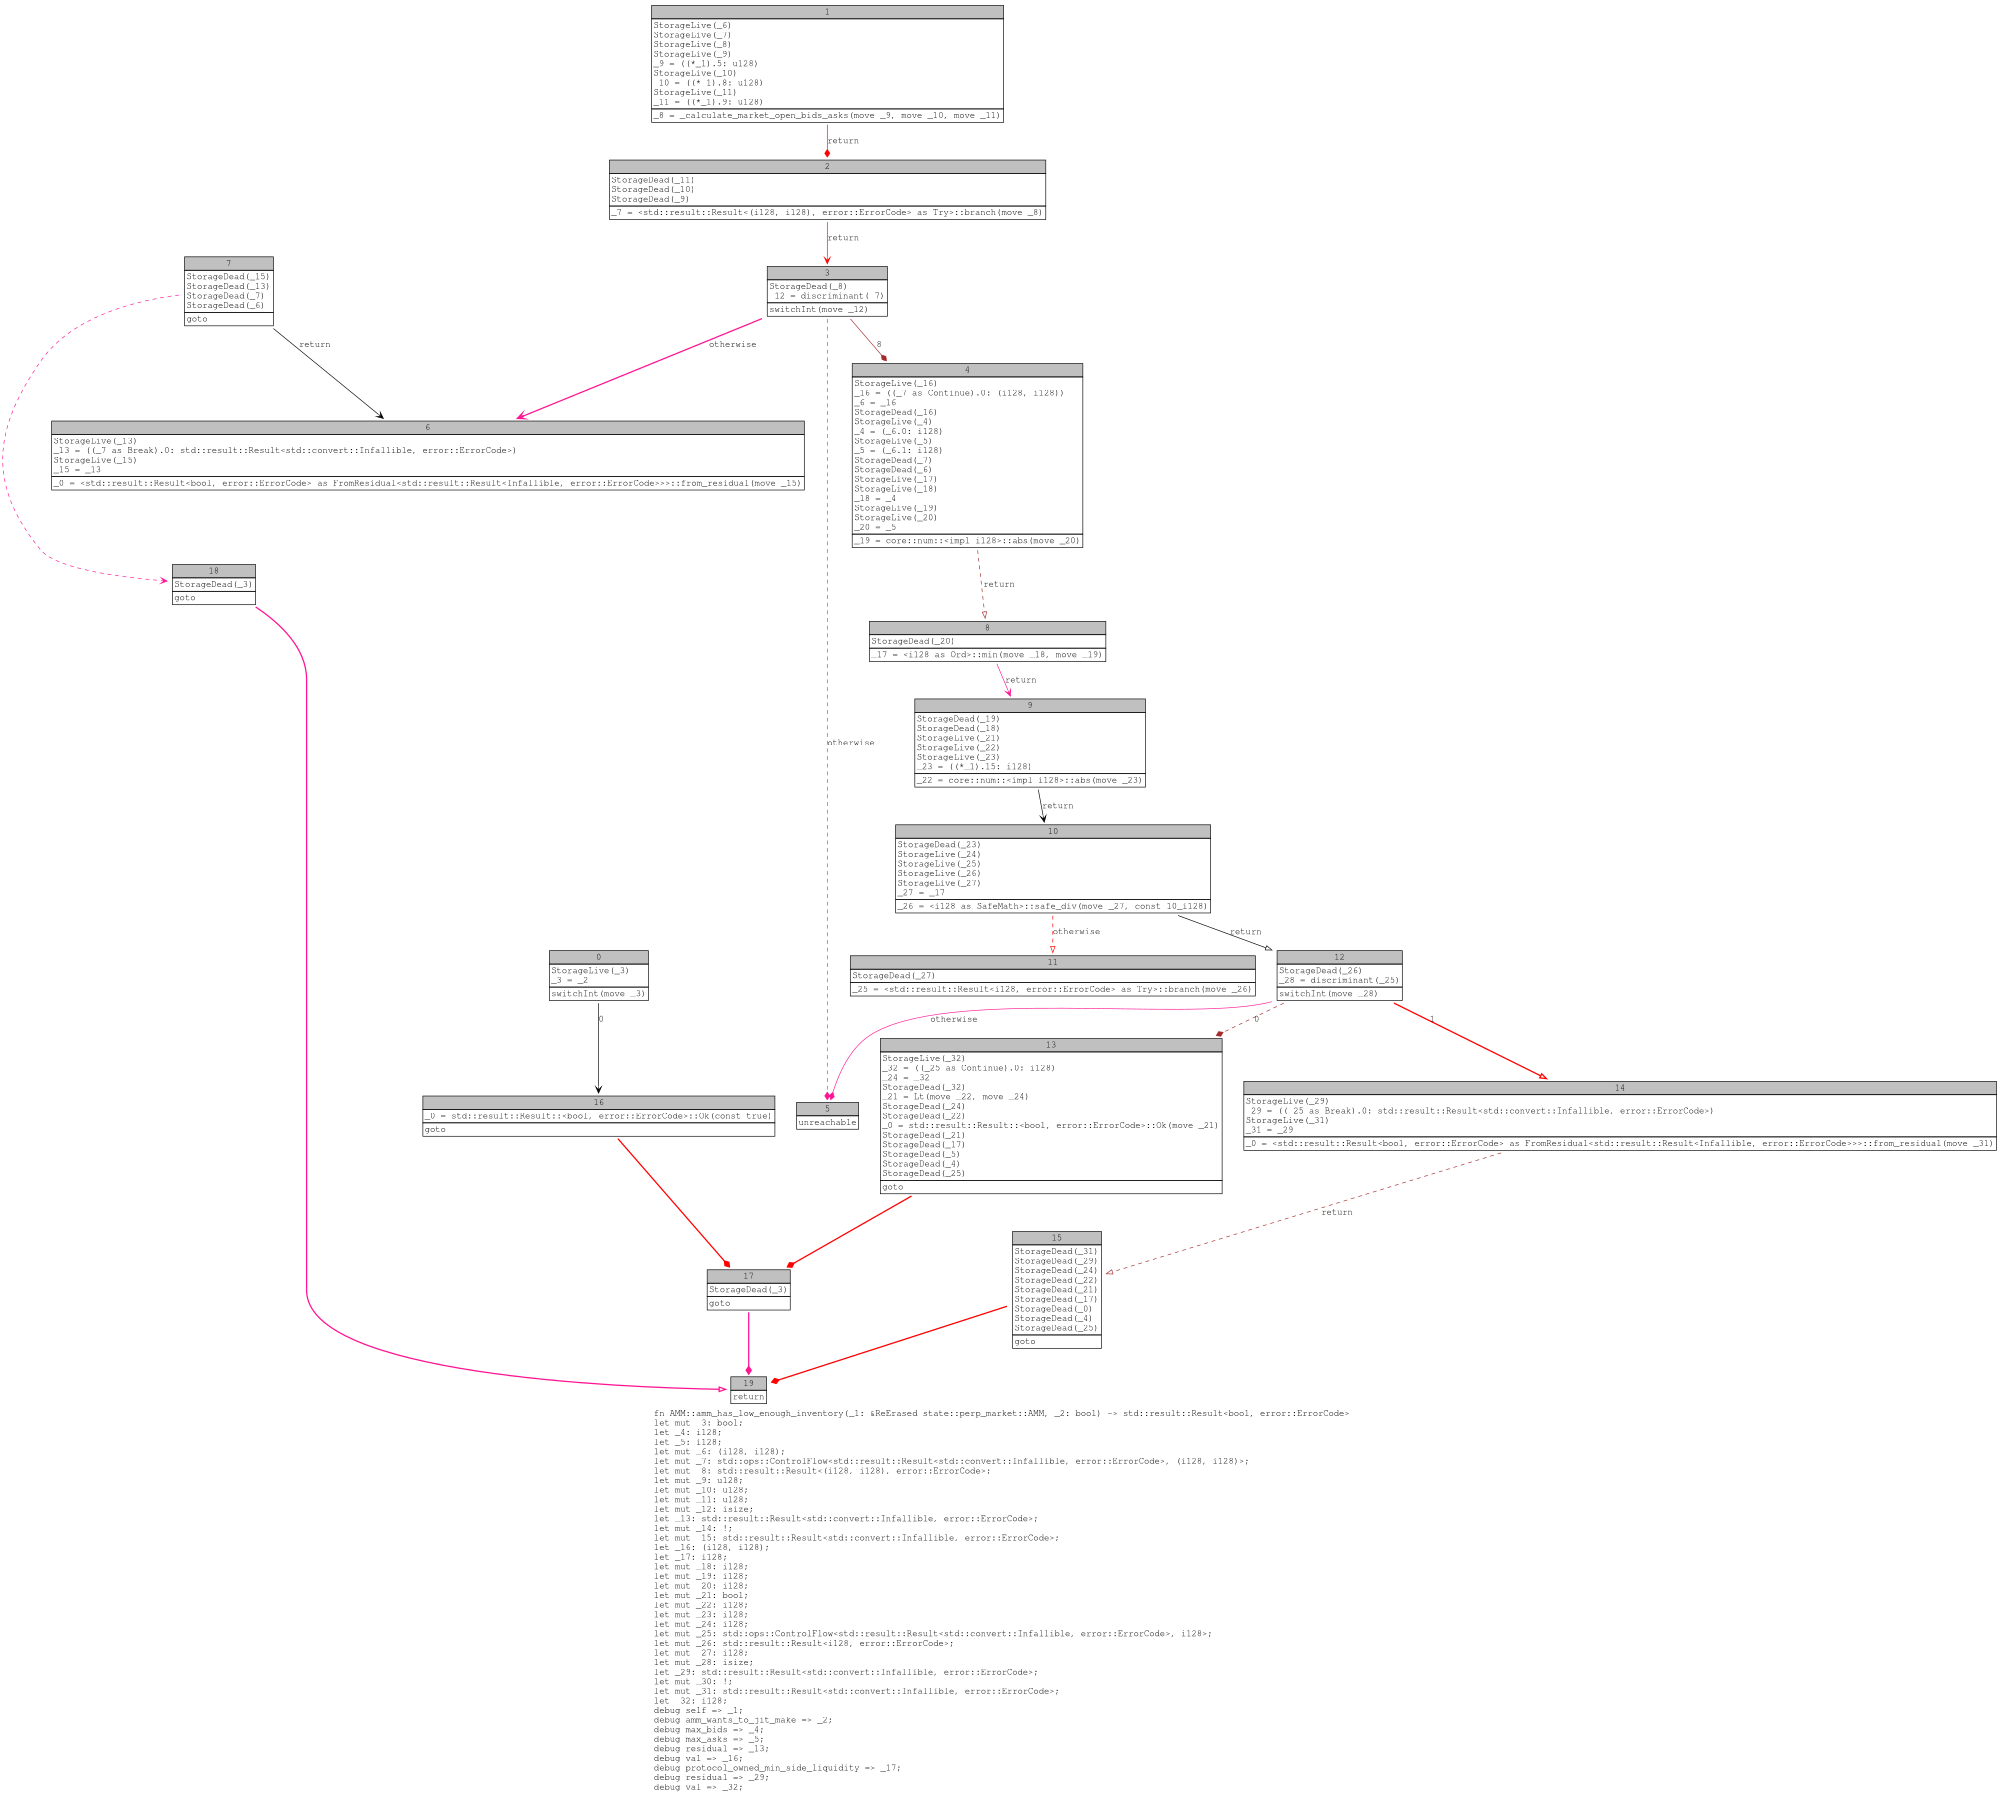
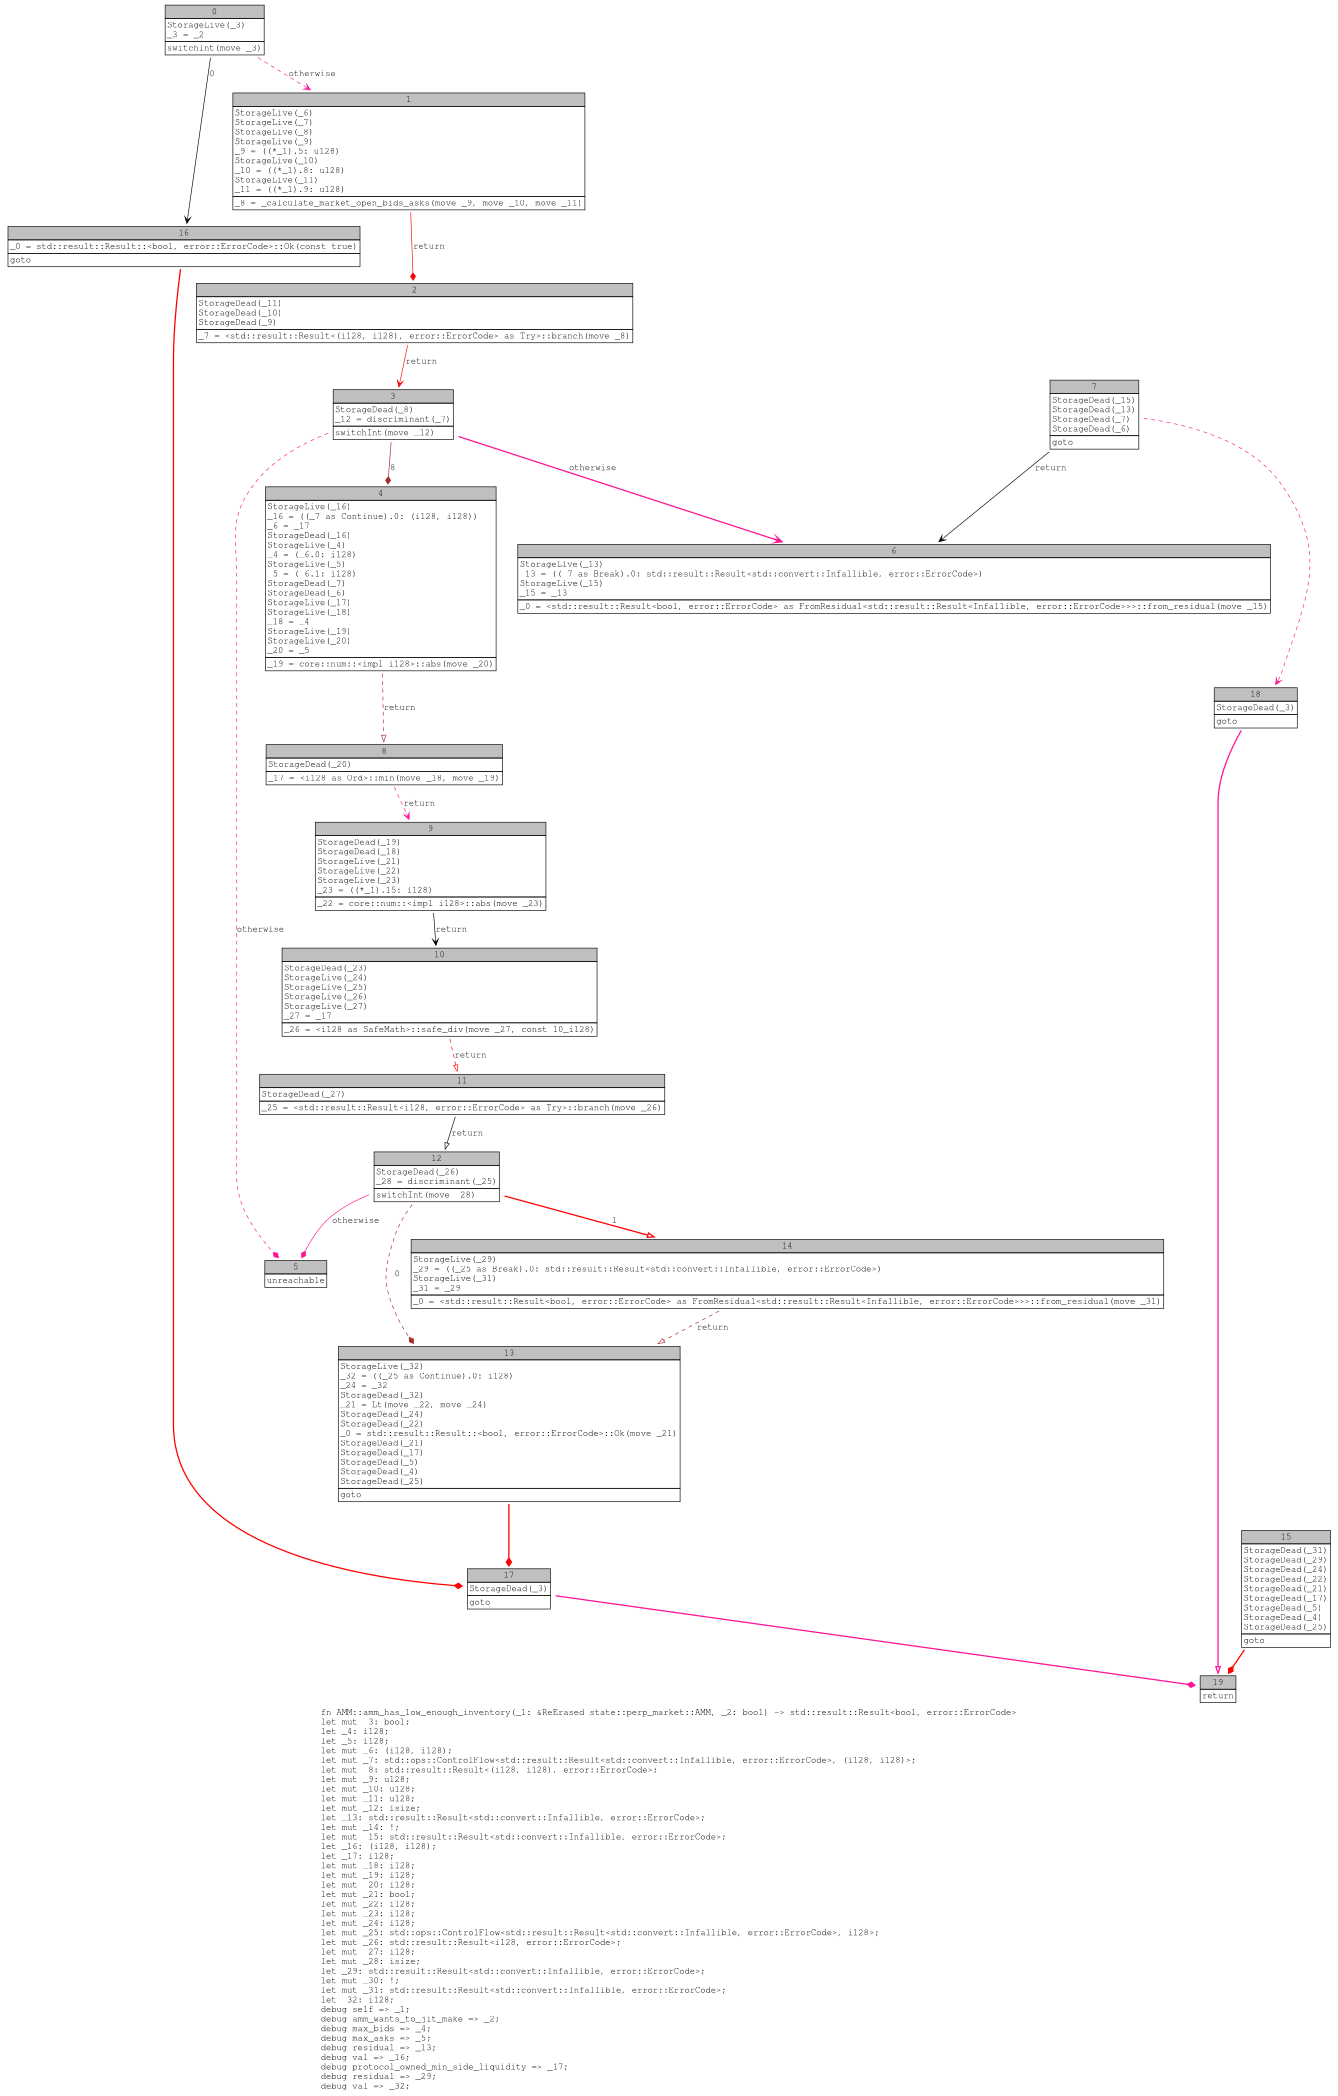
  digraph {
    fontname="Courier, monospace"
    label=<fn AMM::amm_has_low_enough_inventory(_1: &amp;ReErased state::perp_market::AMM, _2: bool) -&gt; std::result::Result&lt;bool, error::ErrorCode&gt;<br align="left"/>let mut _3: bool;<br align="left"/>let _4: i128;<br align="left"/>let _5: i128;<br align="left"/>let mut _6: (i128, i128);<br align="left"/>let mut _7: std::ops::ControlFlow&lt;std::result::Result&lt;std::convert::Infallible, error::ErrorCode&gt;, (i128, i128)&gt;;<br align="left"/>let mut _8: std::result::Result&lt;(i128, i128), error::ErrorCode&gt;;<br align="left"/>let mut _9: u128;<br align="left"/>let mut _10: u128;<br align="left"/>let mut _11: u128;<br align="left"/>let mut _12: isize;<br align="left"/>let _13: std::result::Result&lt;std::convert::Infallible, error::ErrorCode&gt;;<br align="left"/>let mut _14: !;<br align="left"/>let mut _15: std::result::Result&lt;std::convert::Infallible, error::ErrorCode&gt;;<br align="left"/>let _16: (i128, i128);<br align="left"/>let _17: i128;<br align="left"/>let mut _18: i128;<br align="left"/>let mut _19: i128;<br align="left"/>let mut _20: i128;<br align="left"/>let mut _21: bool;<br align="left"/>let mut _22: i128;<br align="left"/>let mut _23: i128;<br align="left"/>let mut _24: i128;<br align="left"/>let mut _25: std::ops::ControlFlow&lt;std::result::Result&lt;std::convert::Infallible, error::ErrorCode&gt;, i128&gt;;<br align="left"/>let mut _26: std::result::Result&lt;i128, error::ErrorCode&gt;;<br align="left"/>let mut _27: i128;<br align="left"/>let mut _28: isize;<br align="left"/>let _29: std::result::Result&lt;std::convert::Infallible, error::ErrorCode&gt;;<br align="left"/>let mut _30: !;<br align="left"/>let mut _31: std::result::Result&lt;std::convert::Infallible, error::ErrorCode&gt;;<br align="left"/>let _32: i128;<br align="left"/>debug self =&gt; _1;<br align="left"/>debug amm_wants_to_jit_make =&gt; _2;<br align="left"/>debug max_bids =&gt; _4;<br align="left"/>debug max_asks =&gt; _5;<br align="left"/>debug residual =&gt; _13;<br align="left"/>debug val =&gt; _16;<br align="left"/>debug protocol_owned_min_side_liquidity =&gt; _17;<br align="left"/>debug residual =&gt; _29;<br align="left"/>debug val =&gt; _32;<br align="left"/>>
    node [fontname="Courier, monospace" shape=none]
    edge [arrowhead=diamond color=deeppink fontname="Courier, monospace" style=solid]
    n1 [label=<<table border="0" cellborder="1" cellspacing="0"><tr><td bgcolor="gray" align="center" colspan="1">0</td></tr><tr><td align="left" balign="left">StorageLive(_3)<br/>_3 = _2<br/></td></tr><tr><td align="left">switchInt(move _3)</td></tr></table>>]
    n2 [label=<<table border="0" cellborder="1" cellspacing="0"><tr><td bgcolor="gray" align="center" colspan="1">1</td></tr><tr><td align="left" balign="left">StorageLive(_6)<br/>StorageLive(_7)<br/>StorageLive(_8)<br/>StorageLive(_9)<br/>_9 = ((*_1).5: u128)<br/>StorageLive(_10)<br/>_10 = ((*_1).8: u128)<br/>StorageLive(_11)<br/>_11 = ((*_1).9: u128)<br/></td></tr><tr><td align="left">_8 = _calculate_market_open_bids_asks(move _9, move _10, move _11)</td></tr></table>>]
    n3 [label=<<table border="0" cellborder="1" cellspacing="0"><tr><td bgcolor="gray" align="center" colspan="1">16</td></tr><tr><td align="left" balign="left">_0 = std::result::Result::&lt;bool, error::ErrorCode&gt;::Ok(const true)<br/></td></tr><tr><td align="left">goto</td></tr></table>>]
    n4 [label=<<table border="0" cellborder="1" cellspacing="0"><tr><td bgcolor="gray" align="center" colspan="1">2</td></tr><tr><td align="left" balign="left">StorageDead(_11)<br/>StorageDead(_10)<br/>StorageDead(_9)<br/></td></tr><tr><td align="left">_7 = &lt;std::result::Result&lt;(i128, i128), error::ErrorCode&gt; as Try&gt;::branch(move _8)</td></tr></table>>]
    n5 [label=<<table border="0" cellborder="1" cellspacing="0"><tr><td bgcolor="gray" align="center" colspan="1">17</td></tr><tr><td align="left" balign="left">StorageDead(_3)<br/></td></tr><tr><td align="left">goto</td></tr></table>>]
    n6 [label=<<table border="0" cellborder="1" cellspacing="0"><tr><td bgcolor="gray" align="center" colspan="1">3</td></tr><tr><td align="left" balign="left">StorageDead(_8)<br/>_12 = discriminant(_7)<br/></td></tr><tr><td align="left">switchInt(move _12)</td></tr></table>>]
-   n7 [label=<<table border="0" cellborder="1" cellspacing="0"><tr><td bgcolor="gray" align="center" colspan="1">4</td></tr><tr><td align="left" balign="left">StorageLive(_16)<br/>_16 = ((_7 as Continue).0: (i128, i128))<br/>_6 = _16<br/>StorageDead(_16)<br/>StorageLive(_4)<br/>_4 = (_6.0: i128)<br/>StorageLive(_5)<br/>_5 = (_6.1: i128)<br/>StorageDead(_7)<br/>StorageDead(_6)<br/>StorageLive(_17)<br/>StorageLive(_18)<br/>_18 = _4<br/>StorageLive(_19)<br/>StorageLive(_20)<br/>_20 = _5<br/></td></tr><tr><td align="left">_19 = core::num::&lt;impl i128&gt;::abs(move _20)</td></tr></table>>]
+   n7 [label=<<table border="0" cellborder="1" cellspacing="0"><tr><td bgcolor="gray" align="center" colspan="1">4</td></tr><tr><td align="left" balign="left">StorageLive(_16)<br/>_16 = ((_7 as Continue).0: (i128, i128))<br/>_6 = _17<br/>StorageDead(_16)<br/>StorageLive(_4)<br/>_4 = (_6.0: i128)<br/>StorageLive(_5)<br/>_5 = (_6.1: i128)<br/>StorageDead(_7)<br/>StorageDead(_6)<br/>StorageLive(_17)<br/>StorageLive(_18)<br/>_18 = _4<br/>StorageLive(_19)<br/>StorageLive(_20)<br/>_20 = _5<br/></td></tr><tr><td align="left">_19 = core::num::&lt;impl i128&gt;::abs(move _20)</td></tr></table>>]
    n8 [label=<<table border="0" cellborder="1" cellspacing="0"><tr><td bgcolor="gray" align="center" colspan="1">5</td></tr><tr><td align="left">unreachable</td></tr></table>>]
    n9 [label=<<table border="0" cellborder="1" cellspacing="0"><tr><td bgcolor="gray" align="center" colspan="1">6</td></tr><tr><td align="left" balign="left">StorageLive(_13)<br/>_13 = ((_7 as Break).0: std::result::Result&lt;std::convert::Infallible, error::ErrorCode&gt;)<br/>StorageLive(_15)<br/>_15 = _13<br/></td></tr><tr><td align="left">_0 = &lt;std::result::Result&lt;bool, error::ErrorCode&gt; as FromResidual&lt;std::result::Result&lt;Infallible, error::ErrorCode&gt;&gt;&gt;::from_residual(move _15)</td></tr></table>>]
    n10 [label=<<table border="0" cellborder="1" cellspacing="0"><tr><td bgcolor="gray" align="center" colspan="1">8</td></tr><tr><td align="left" balign="left">StorageDead(_20)<br/></td></tr><tr><td align="left">_17 = &lt;i128 as Ord&gt;::min(move _18, move _19)</td></tr></table>>]
    n11 [label=<<table border="0" cellborder="1" cellspacing="0"><tr><td bgcolor="gray" align="center" colspan="1">9</td></tr><tr><td align="left" balign="left">StorageDead(_19)<br/>StorageDead(_18)<br/>StorageLive(_21)<br/>StorageLive(_22)<br/>StorageLive(_23)<br/>_23 = ((*_1).15: i128)<br/></td></tr><tr><td align="left">_22 = core::num::&lt;impl i128&gt;::abs(move _23)</td></tr></table>>]
    n12 [label=<<table border="0" cellborder="1" cellspacing="0"><tr><td bgcolor="gray" align="center" colspan="1">7</td></tr><tr><td align="left" balign="left">StorageDead(_15)<br/>StorageDead(_13)<br/>StorageDead(_7)<br/>StorageDead(_6)<br/></td></tr><tr><td align="left">goto</td></tr></table>>]
    n13 [label=<<table border="0" cellborder="1" cellspacing="0"><tr><td bgcolor="gray" align="center" colspan="1">18</td></tr><tr><td align="left" balign="left">StorageDead(_3)<br/></td></tr><tr><td align="left">goto</td></tr></table>>]
    n14 [label=<<table border="0" cellborder="1" cellspacing="0"><tr><td bgcolor="gray" align="center" colspan="1">19</td></tr><tr><td align="left">return</td></tr></table>>]
    n15 [label=<<table border="0" cellborder="1" cellspacing="0"><tr><td bgcolor="gray" align="center" colspan="1">10</td></tr><tr><td align="left" balign="left">StorageDead(_23)<br/>StorageLive(_24)<br/>StorageLive(_25)<br/>StorageLive(_26)<br/>StorageLive(_27)<br/>_27 = _17<br/></td></tr><tr><td align="left">_26 = &lt;i128 as SafeMath&gt;::safe_div(move _27, const 10_i128)</td></tr></table>>]
    n16 [label=<<table border="0" cellborder="1" cellspacing="0"><tr><td bgcolor="gray" align="center" colspan="1">11</td></tr><tr><td align="left" balign="left">StorageDead(_27)<br/></td></tr><tr><td align="left">_25 = &lt;std::result::Result&lt;i128, error::ErrorCode&gt; as Try&gt;::branch(move _26)</td></tr></table>>]
    n17 [label=<<table border="0" cellborder="1" cellspacing="0"><tr><td bgcolor="gray" align="center" colspan="1">12</td></tr><tr><td align="left" balign="left">StorageDead(_26)<br/>_28 = discriminant(_25)<br/></td></tr><tr><td align="left">switchInt(move _28)</td></tr></table>>]
    n18 [label=<<table border="0" cellborder="1" cellspacing="0"><tr><td bgcolor="gray" align="center" colspan="1">13</td></tr><tr><td align="left" balign="left">StorageLive(_32)<br/>_32 = ((_25 as Continue).0: i128)<br/>_24 = _32<br/>StorageDead(_32)<br/>_21 = Lt(move _22, move _24)<br/>StorageDead(_24)<br/>StorageDead(_22)<br/>_0 = std::result::Result::&lt;bool, error::ErrorCode&gt;::Ok(move _21)<br/>StorageDead(_21)<br/>StorageDead(_17)<br/>StorageDead(_5)<br/>StorageDead(_4)<br/>StorageDead(_25)<br/></td></tr><tr><td align="left">goto</td></tr></table>>]
    n19 [label=<<table border="0" cellborder="1" cellspacing="0"><tr><td bgcolor="gray" align="center" colspan="1">14</td></tr><tr><td align="left" balign="left">StorageLive(_29)<br/>_29 = ((_25 as Break).0: std::result::Result&lt;std::convert::Infallible, error::ErrorCode&gt;)<br/>StorageLive(_31)<br/>_31 = _29<br/></td></tr><tr><td align="left">_0 = &lt;std::result::Result&lt;bool, error::ErrorCode&gt; as FromResidual&lt;std::result::Result&lt;Infallible, error::ErrorCode&gt;&gt;&gt;::from_residual(move _31)</td></tr></table>>]
-   n20 [label=<<table border="0" cellborder="1" cellspacing="0"><tr><td bgcolor="gray" align="center" colspan="1">15</td></tr><tr><td align="left" balign="left">StorageDead(_31)<br/>StorageDead(_29)<br/>StorageDead(_24)<br/>StorageDead(_22)<br/>StorageDead(_21)<br/>StorageDead(_17)<br/>StorageDead(_0)<br/>StorageDead(_4)<br/>StorageDead(_25)<br/></td></tr><tr><td align="left">goto</td></tr></table>>]
+   n20 [label=<<table border="0" cellborder="1" cellspacing="0"><tr><td bgcolor="gray" align="center" colspan="1">15</td></tr><tr><td align="left" balign="left">StorageDead(_31)<br/>StorageDead(_29)<br/>StorageDead(_24)<br/>StorageDead(_22)<br/>StorageDead(_21)<br/>StorageDead(_17)<br/>StorageDead(_5)<br/>StorageDead(_4)<br/>StorageDead(_25)<br/></td></tr><tr><td align="left">goto</td></tr></table>>]
+   n1 -> n2 [arrowhead=vee label=otherwise style=dashed]
    n1 -> n3 [arrowhead=vee color=black label=0]
    n2 -> n4 [color=red label=return]
    n3 -> n5 [color=red style=bold]
    n4 -> n6 [arrowhead=vee color=red label=return]
    n5 -> n14 [style=bold]
    n6 -> n7 [color=brown label=8]
    n6 -> n8 [label=otherwise style=dashed]
    n6 -> n9 [arrowhead=vee label=otherwise style=bold]
    n7 -> n10 [arrowhead=onormal color=brown label=return style=dashed]
-   n10 -> n11 [arrowhead=vee label=return]
+   n10 -> n11 [arrowhead=vee label=return style=dashed]
    n11 -> n15 [arrowhead=vee color=black label=return]
    n12 -> n9 [arrowhead=vee color=black label=return]
    n12 -> n13 [arrowhead=vee style=dashed]
    n13 -> n14 [arrowhead=onormal style=bold]
-   n15 -> n16 [arrowhead=onormal color=red label=otherwise style=dashed]
-   n15 -> n17 [arrowhead=onormal color=black label=return]
+   n15 -> n16 [arrowhead=onormal color=red label=return style=dashed]
+   n16 -> n17 [arrowhead=onormal color=black label=return]
    n17 -> n8 [label=otherwise]
    n17 -> n18 [color=brown label=0 style=dashed]
    n17 -> n19 [arrowhead=onormal color=red label=1 style=bold]
    n18 -> n5 [color=red style=bold]
-   n19 -> n20 [arrowhead=onormal color=brown label=return style=dashed]
+   n19 -> n18 [arrowhead=onormal color=brown label=return style=dashed]
    n20 -> n14 [color=red style=bold]
  }
